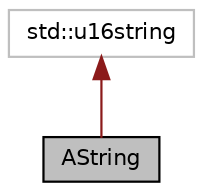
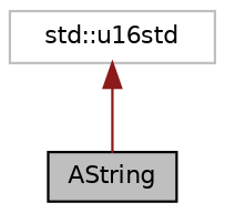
  digraph {
    node [fontname=Helvetica fontsize=10 shape=record style=filled]
    n1 [color=black fillcolor=grey75 fontcolor=black height=0.2 label=AString width=0.4]
-   n2 [color=grey75 fillcolor=white height=0.2 label="std::u16string" width=0.4]
+   n2 [color=grey75 fillcolor=white height=0.2 label="std::u16std" width=0.4]
    n2 -> n1 [color=firebrick4 dir=back fontname=Helvetica fontsize=10 labelfontname=Helvetica labelfontsize=10 style=solid]
  }
